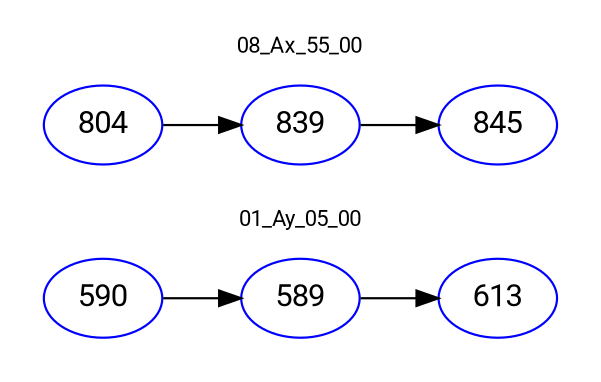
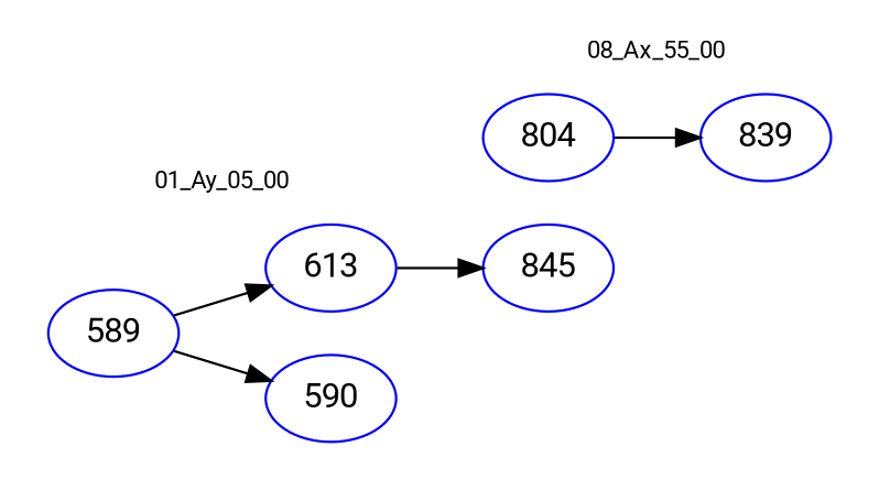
  digraph {
    fontname=Roboto
    rankdir=LR
    node [color=blue fontname=Roboto]
    edge [color=black fontname=Roboto]
    n1 [label=589]
    n2 [label=590]
    n3 [label=613]
    n4 [label=839]
    n5 [label=804]
    n6 [label=845]
    subgraph cluster_1 {
      color=white
      fontsize=10
      label="01_Ay_05_00"
      n1
      n2
      n3
    }
    subgraph cluster_2 {
      color=white
      fontsize=10
      label="08_Ax_55_00"
      n4
      n5
      n6
    }
-   n2 -> n1
+   n1 -> n2
    n1 -> n3
-   n4 -> n6
+   n3 -> n6
    n5 -> n4
  }
